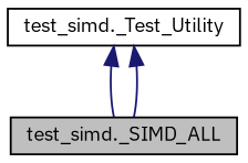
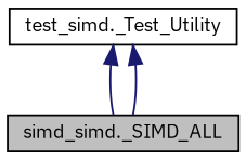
  digraph {
    fontname="IBM Plex Sans"
    node [color=black fontname="IBM Plex Sans" fontsize=10 shape=record style=filled]
    edge [color=midnightblue dir=back fontname="IBM Plex Sans" fontsize=10 labelfontname=Helvetica labelfontsize=10 style=solid]
-   n1 [fillcolor=grey75 fontcolor=black height=0.2 label="test_simd._SIMD_ALL" width=0.4]
+   n1 [fillcolor=grey75 fontcolor=black height=0.2 label="simd_simd._SIMD_ALL" width=0.4]
    n2 [fillcolor=white height=0.2 label="test_simd._Test_Utility" width=0.4]
    n2 -> n1
    n2 -> n1
  }
